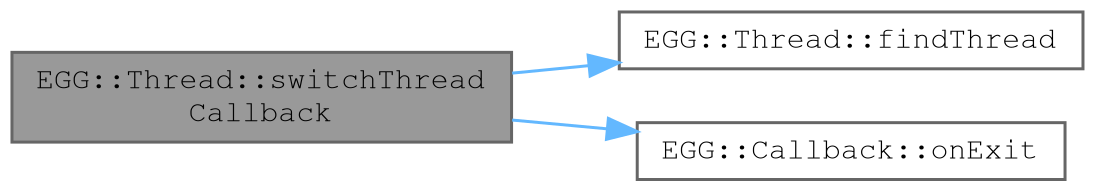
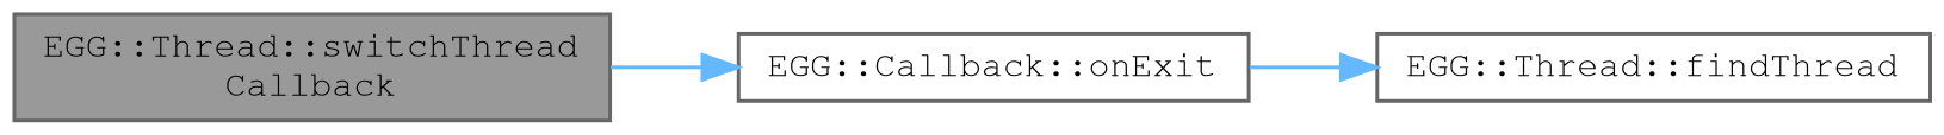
  digraph {
    rankdir=LR
    node [color=grey40 fillcolor=white fontname=FreeMono fontsize=10 shape=box style=filled]
    edge [color=steelblue1 fontname=FreeMono fontsize=10 labelfontname=FreeMono labelfontsize=10 style=solid]
    n1 [color=gray40 fillcolor=grey60 fontcolor=black height=0.2 label="EGG::Thread::switchThread\lCallback" width=0.4]
    n2 [height=0.2 label="EGG::Thread::findThread" width=0.4]
    n3 [height=0.2 label="EGG::Callback::onExit" width=0.4]
-   n1 -> n2
+   n3 -> n2
    n1 -> n3
  }
